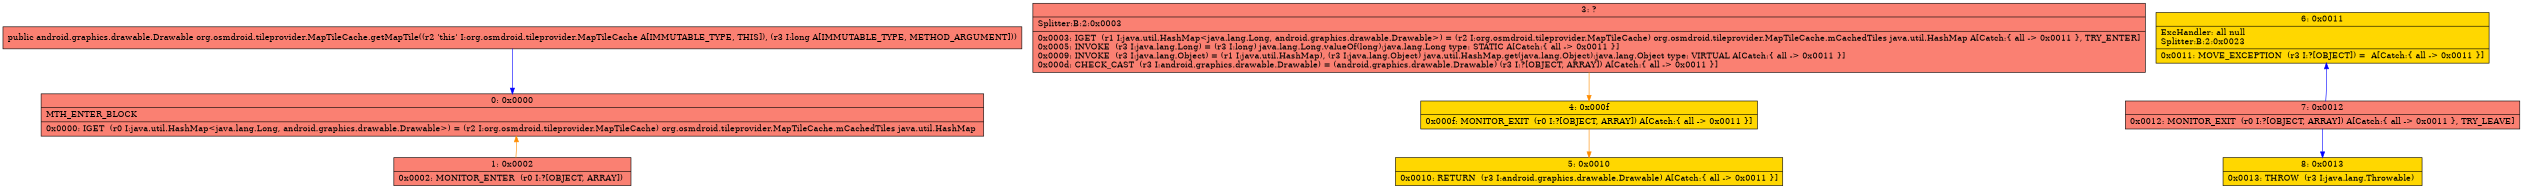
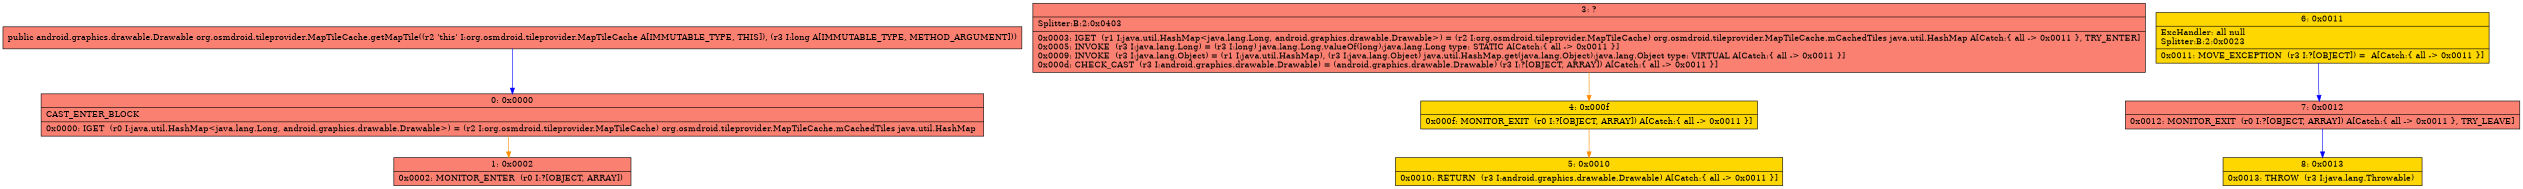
  digraph {
    fontname="DejaVu Serif"
    node [fillcolor=salmon fontname="DejaVu Serif" shape=record style=filled]
    edge [color=darkorange fontname="DejaVu Serif"]
-   n1 [label="{0\:\ 0x0000|MTH_ENTER_BLOCK\l|0x0000: IGET  (r0 I:java.util.HashMap\<java.lang.Long, android.graphics.drawable.Drawable\>) = (r2 I:org.osmdroid.tileprovider.MapTileCache) org.osmdroid.tileprovider.MapTileCache.mCachedTiles java.util.HashMap \l}"]
+   n1 [label="{0\:\ 0x0000|CAST_ENTER_BLOCK\l|0x0000: IGET  (r0 I:java.util.HashMap\<java.lang.Long, android.graphics.drawable.Drawable\>) = (r2 I:org.osmdroid.tileprovider.MapTileCache) org.osmdroid.tileprovider.MapTileCache.mCachedTiles java.util.HashMap \l}"]
    n2 [label="{1\:\ 0x0002|0x0002: MONITOR_ENTER  (r0 I:?[OBJECT, ARRAY]) \l}"]
-   n3 [label="{3\:\ ?|Splitter:B:2:0x0003\l|0x0003: IGET  (r1 I:java.util.HashMap\<java.lang.Long, android.graphics.drawable.Drawable\>) = (r2 I:org.osmdroid.tileprovider.MapTileCache) org.osmdroid.tileprovider.MapTileCache.mCachedTiles java.util.HashMap A[Catch:\{ all \-\> 0x0011 \}, TRY_ENTER]\l0x0005: INVOKE  (r3 I:java.lang.Long) = (r3 I:long) java.lang.Long.valueOf(long):java.lang.Long type: STATIC A[Catch:\{ all \-\> 0x0011 \}]\l0x0009: INVOKE  (r3 I:java.lang.Object) = (r1 I:java.util.HashMap), (r3 I:java.lang.Object) java.util.HashMap.get(java.lang.Object):java.lang.Object type: VIRTUAL A[Catch:\{ all \-\> 0x0011 \}]\l0x000d: CHECK_CAST  (r3 I:android.graphics.drawable.Drawable) = (android.graphics.drawable.Drawable) (r3 I:?[OBJECT, ARRAY]) A[Catch:\{ all \-\> 0x0011 \}]\l}"]
+   n3 [label="{3\:\ ?|Splitter:B:2:0x0403\l|0x0003: IGET  (r1 I:java.util.HashMap\<java.lang.Long, android.graphics.drawable.Drawable\>) = (r2 I:org.osmdroid.tileprovider.MapTileCache) org.osmdroid.tileprovider.MapTileCache.mCachedTiles java.util.HashMap A[Catch:\{ all \-\> 0x0011 \}, TRY_ENTER]\l0x0005: INVOKE  (r3 I:java.lang.Long) = (r3 I:long) java.lang.Long.valueOf(long):java.lang.Long type: STATIC A[Catch:\{ all \-\> 0x0011 \}]\l0x0009: INVOKE  (r3 I:java.lang.Object) = (r1 I:java.util.HashMap), (r3 I:java.lang.Object) java.util.HashMap.get(java.lang.Object):java.lang.Object type: VIRTUAL A[Catch:\{ all \-\> 0x0011 \}]\l0x000d: CHECK_CAST  (r3 I:android.graphics.drawable.Drawable) = (android.graphics.drawable.Drawable) (r3 I:?[OBJECT, ARRAY]) A[Catch:\{ all \-\> 0x0011 \}]\l}"]
    n4 [fillcolor=gold label="{4\:\ 0x000f|0x000f: MONITOR_EXIT  (r0 I:?[OBJECT, ARRAY]) A[Catch:\{ all \-\> 0x0011 \}]\l}"]
    n5 [fillcolor=gold label="{6\:\ 0x0011|ExcHandler: all null\lSplitter:B:2:0x0023\l|0x0011: MOVE_EXCEPTION  (r3 I:?[OBJECT]) =  A[Catch:\{ all \-\> 0x0011 \}]\l}"]
    n6 [label="{7\:\ 0x0012|0x0012: MONITOR_EXIT  (r0 I:?[OBJECT, ARRAY]) A[Catch:\{ all \-\> 0x0011 \}, TRY_LEAVE]\l}"]
    n7 [fillcolor=gold label="{5\:\ 0x0010|0x0010: RETURN  (r3 I:android.graphics.drawable.Drawable) A[Catch:\{ all \-\> 0x0011 \}]\l}"]
    n8 [fillcolor=gold label="{8\:\ 0x0013|0x0013: THROW  (r3 I:java.lang.Throwable) \l}"]
    n9 [label="{public android.graphics.drawable.Drawable org.osmdroid.tileprovider.MapTileCache.getMapTile((r2 'this' I:org.osmdroid.tileprovider.MapTileCache A[IMMUTABLE_TYPE, THIS]), (r3 I:long A[IMMUTABLE_TYPE, METHOD_ARGUMENT])) }"]
-   n2 -> n1
+   n1 -> n2
    n3 -> n4
    n4 -> n7
-   n6 -> n5 [color=blue]
+   n5 -> n6 [color=blue]
    n6 -> n8 [color=blue]
    n9 -> n1 [color=blue]
  }
